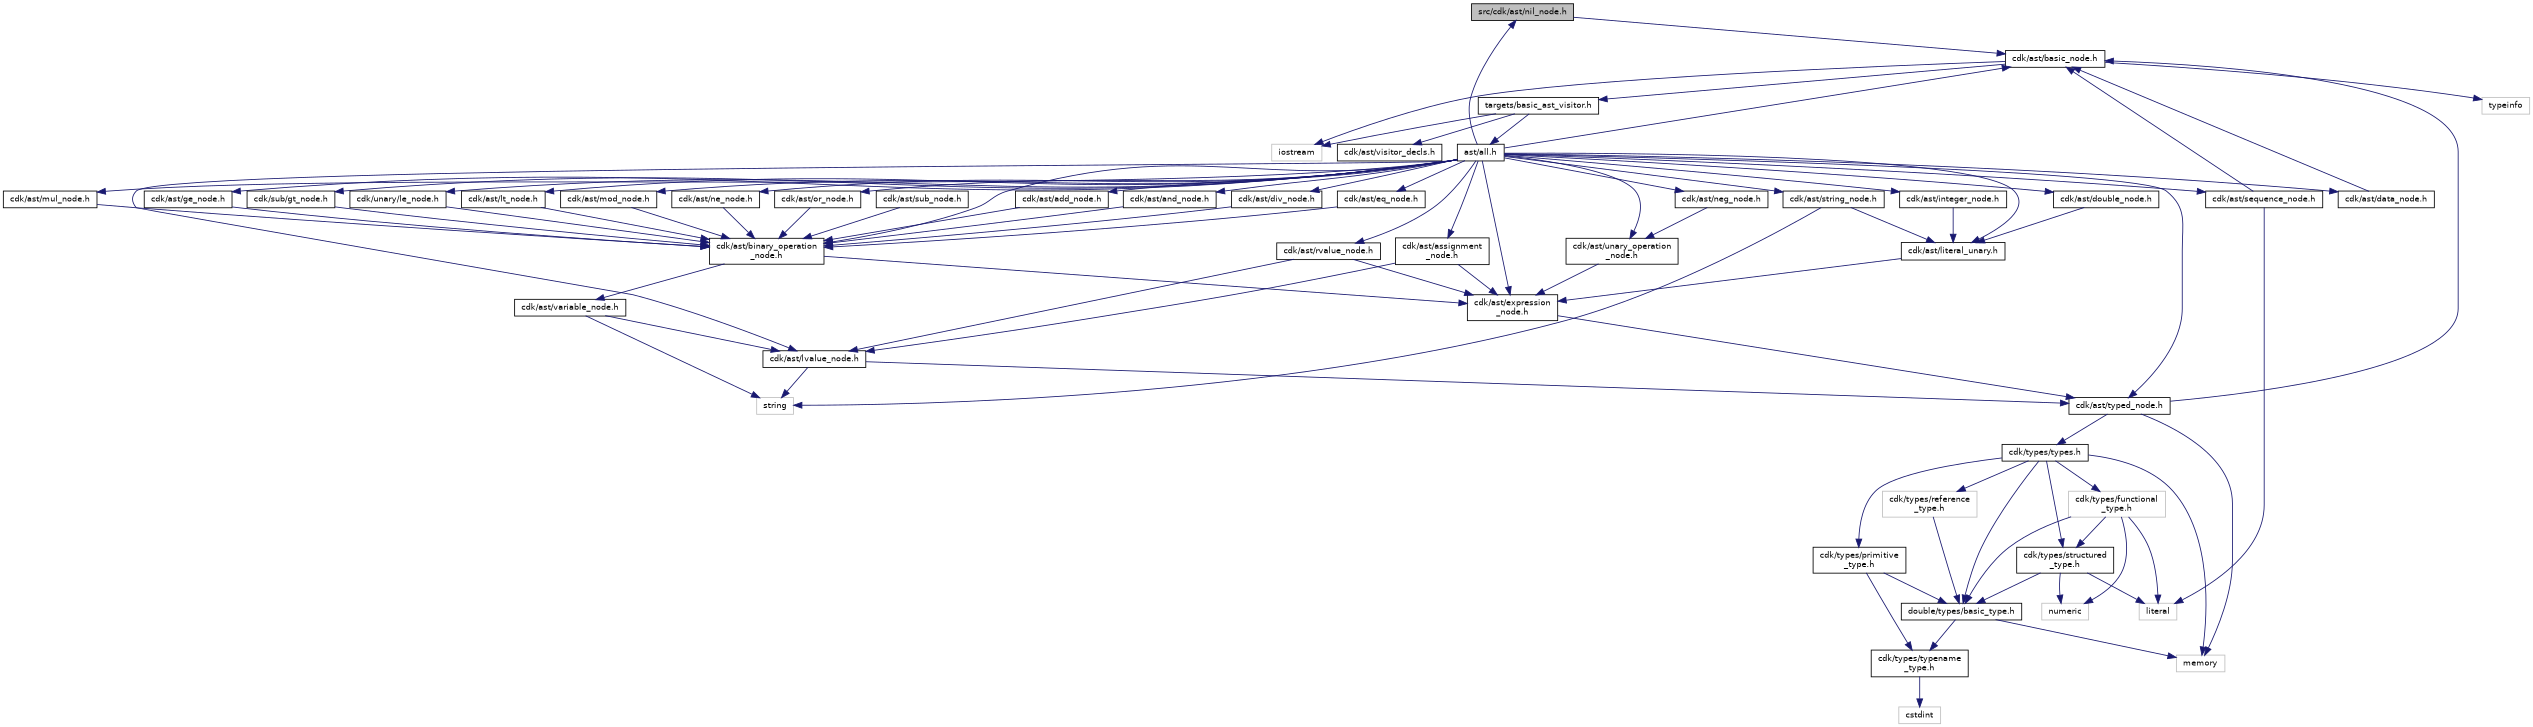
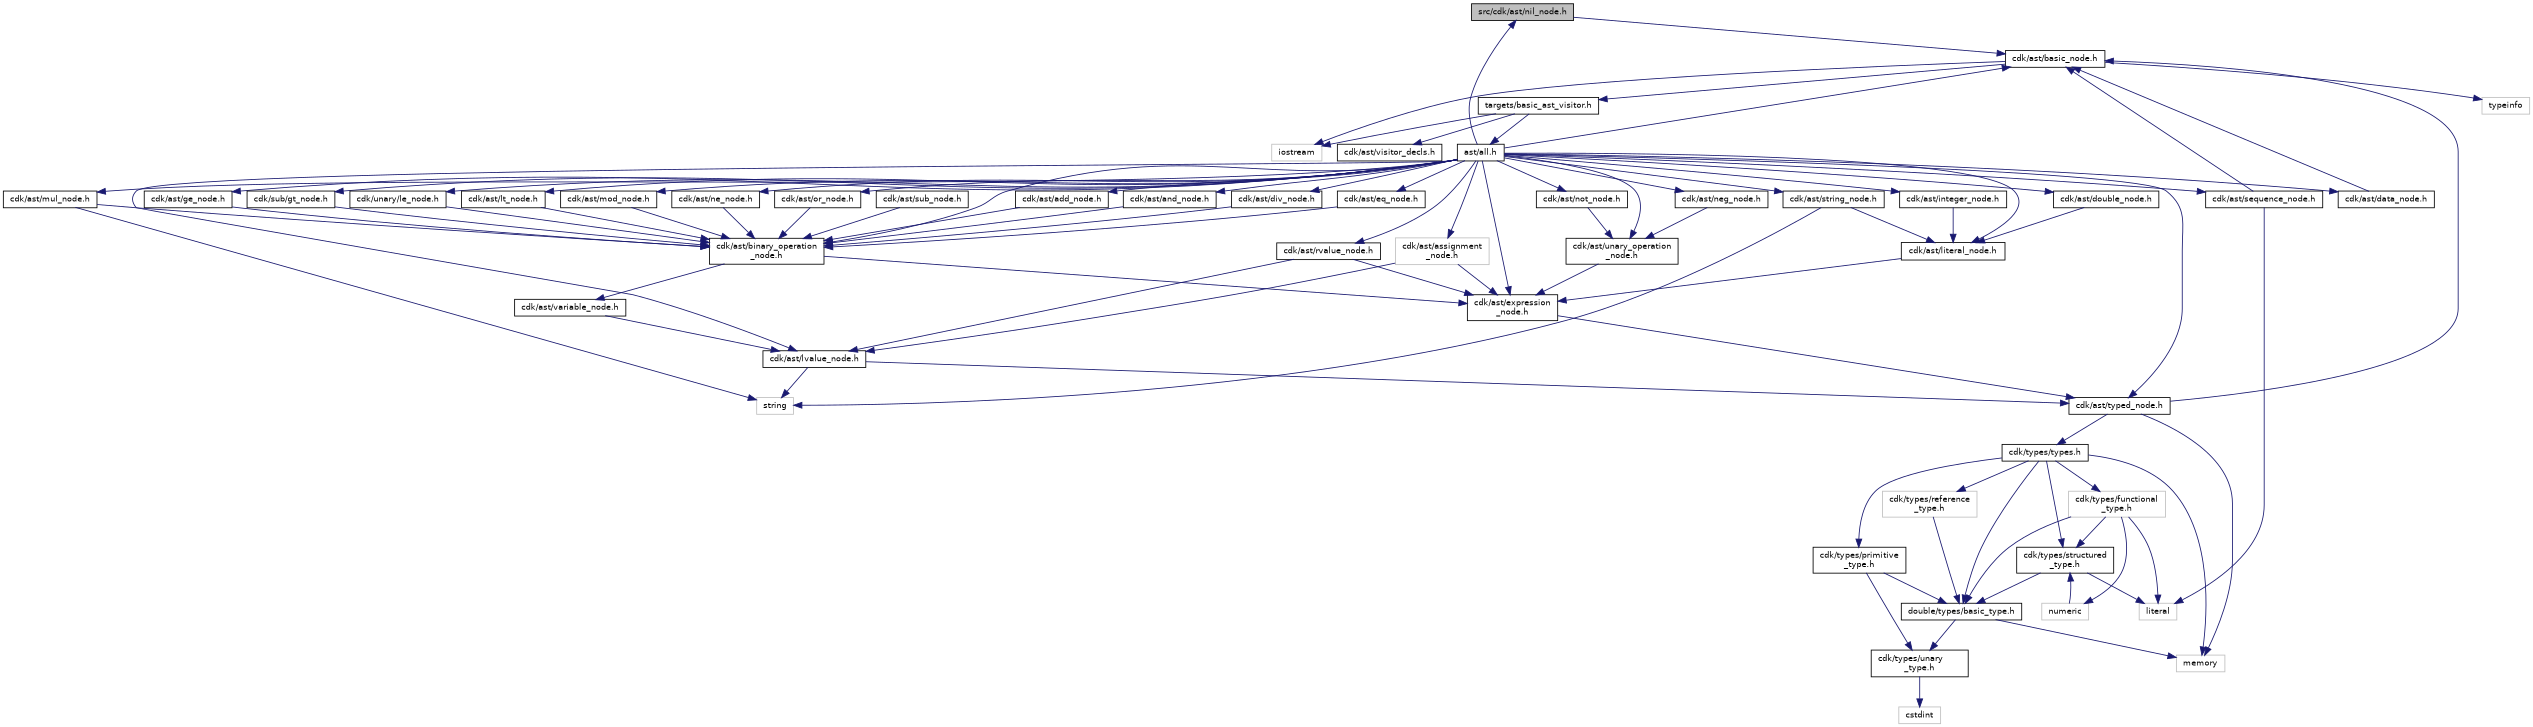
  digraph {
    node [color=black fillcolor=white fontname=Helvetica fontsize=10 shape=record style=filled]
    edge [color=midnightblue fontname=Helvetica fontsize=10 labelfontname=Helvetica labelfontsize=10 style=solid]
    n1 [fillcolor=grey75 fontcolor=black height=0.2 label="src/cdk/ast/nil_node.h" width=0.4]
    n2 [height=0.2 label="cdk/ast/basic_node.h" width=0.4]
    n3 [color=grey75 height=0.2 label=typeinfo width=0.4]
    n4 [color=grey75 height=0.2 label=iostream width=0.4]
    n5 [height=0.2 label="targets/basic_ast_visitor.h" width=0.4]
    n6 [height=0.2 label="ast/all.h" width=0.4]
    n7 [height=0.2 label="cdk/ast/visitor_decls.h" width=0.4]
    n8 [height=0.2 label="cdk/ast/add_node.h" width=0.4]
    n9 [height=0.2 label="cdk/ast/binary_operation\l_node.h" width=0.4]
    n10 [height=0.2 label="cdk/ast/expression\l_node.h" width=0.4]
    n11 [height=0.2 label="cdk/ast/typed_node.h" width=0.4]
    n12 [height=0.2 label="cdk/ast/and_node.h" width=0.4]
-   n13 [height=0.2 label="cdk/ast/assignment\l_node.h" width=0.4]
+   n13 [color=grey75 height=0.2 label="cdk/ast/assignment\l_node.h" width=0.4]
    n14 [height=0.2 label="cdk/ast/lvalue_node.h" width=0.4]
    n15 [height=0.2 label="cdk/ast/data_node.h" width=0.4]
    n16 [height=0.2 label="cdk/ast/div_node.h" width=0.4]
    n17 [height=0.2 label="cdk/ast/double_node.h" width=0.4]
-   n18 [height=0.2 label="cdk/ast/literal_unary.h" width=0.4]
+   n18 [height=0.2 label="cdk/ast/literal_node.h" width=0.4]
    n19 [height=0.2 label="cdk/ast/eq_node.h" width=0.4]
    n20 [height=0.2 label="cdk/ast/ge_node.h" width=0.4]
    n21 [height=0.2 label="cdk/sub/gt_node.h" width=0.4]
    n22 [height=0.2 label="cdk/ast/integer_node.h" width=0.4]
    n23 [height=0.2 label="cdk/unary/le_node.h" width=0.4]
    n24 [height=0.2 label="cdk/ast/lt_node.h" width=0.4]
    n25 [height=0.2 label="cdk/ast/mod_node.h" width=0.4]
    n26 [height=0.2 label="cdk/ast/mul_node.h" width=0.4]
    n27 [height=0.2 label="cdk/ast/ne_node.h" width=0.4]
    n28 [height=0.2 label="cdk/ast/neg_node.h" width=0.4]
    n29 [height=0.2 label="cdk/ast/unary_operation\l_node.h" width=0.4]
+   n30 [height=0.2 label="cdk/ast/not_node.h" width=0.4]
    n31 [height=0.2 label="cdk/ast/or_node.h" width=0.4]
    n32 [height=0.2 label="cdk/ast/rvalue_node.h" width=0.4]
    n33 [height=0.2 label="cdk/ast/sequence_node.h" width=0.4]
    n34 [height=0.2 label="cdk/ast/string_node.h" width=0.4]
    n35 [height=0.2 label="cdk/ast/variable_node.h" width=0.4]
    n36 [height=0.2 label="cdk/types/types.h" width=0.4]
    n37 [color=grey75 height=0.2 label=memory width=0.4]
    n38 [color=grey75 height=0.2 label=string width=0.4]
    n39 [color=grey75 height=0.2 label=literal width=0.4]
    n40 [height=0.2 label="cdk/ast/sub_node.h" width=0.4]
    n41 [height=0.2 label="double/types/basic_type.h" width=0.4]
    n42 [height=0.2 label="cdk/types/primitive\l_type.h" width=0.4]
    n43 [color=grey75 height=0.2 label="cdk/types/reference\l_type.h" width=0.4]
    n44 [height=0.2 label="cdk/types/structured\l_type.h" width=0.4]
    n45 [color=grey75 height=0.2 label="cdk/types/functional\l_type.h" width=0.4]
-   n46 [height=0.2 label="cdk/types/typename\l_type.h" width=0.4]
+   n46 [height=0.2 label="cdk/types/unary\l_type.h" width=0.4]
    n47 [color=grey75 height=0.2 label=numeric width=0.4]
    n48 [color=grey75 height=0.2 label=cstdint width=0.4]
    n1 -> n2
    n2 -> n3
    n2 -> n4
    n2 -> n5
    n5 -> n4
    n5 -> n6
    n5 -> n7
    n6 -> n1
    n6 -> n2
    n6 -> n8
    n6 -> n9
    n6 -> n10
    n6 -> n11
    n6 -> n12
    n6 -> n13
    n6 -> n14
    n6 -> n15
    n6 -> n16
    n6 -> n17
    n6 -> n18
    n6 -> n19
    n6 -> n20
    n6 -> n21
    n6 -> n22
    n6 -> n23
    n6 -> n24
    n6 -> n25
    n6 -> n26
    n6 -> n27
    n6 -> n28
    n6 -> n29
+   n6 -> n30
    n6 -> n31
    n6 -> n32
    n6 -> n33
    n6 -> n34
    n8 -> n9
    n9 -> n10
    n9 -> n35
    n10 -> n11
    n11 -> n2
    n11 -> n36
    n11 -> n37
    n12 -> n9
    n13 -> n10
    n13 -> n14
    n14 -> n11
    n14 -> n38
    n15 -> n2
    n16 -> n9
    n17 -> n18
    n18 -> n10
    n19 -> n9
    n20 -> n9
    n21 -> n9
    n22 -> n18
    n23 -> n9
    n24 -> n9
    n25 -> n9
    n26 -> n9
    n27 -> n9
    n28 -> n29
    n29 -> n10
+   n30 -> n29
    n31 -> n9
    n32 -> n10
    n32 -> n14
    n33 -> n2
    n33 -> n39
    n34 -> n18
    n34 -> n38
    n35 -> n14
-   n35 -> n38
+   n26 -> n38
    n36 -> n37
    n36 -> n41
    n36 -> n42
    n36 -> n43
    n36 -> n44
    n36 -> n45
    n40 -> n9
    n41 -> n37
    n41 -> n46
    n42 -> n41
    n42 -> n46
    n43 -> n41
    n44 -> n39
    n44 -> n41
-   n44 -> n47
+   n47 -> n44
    n45 -> n39
    n45 -> n41
    n45 -> n44
    n45 -> n47
    n46 -> n48
  }
